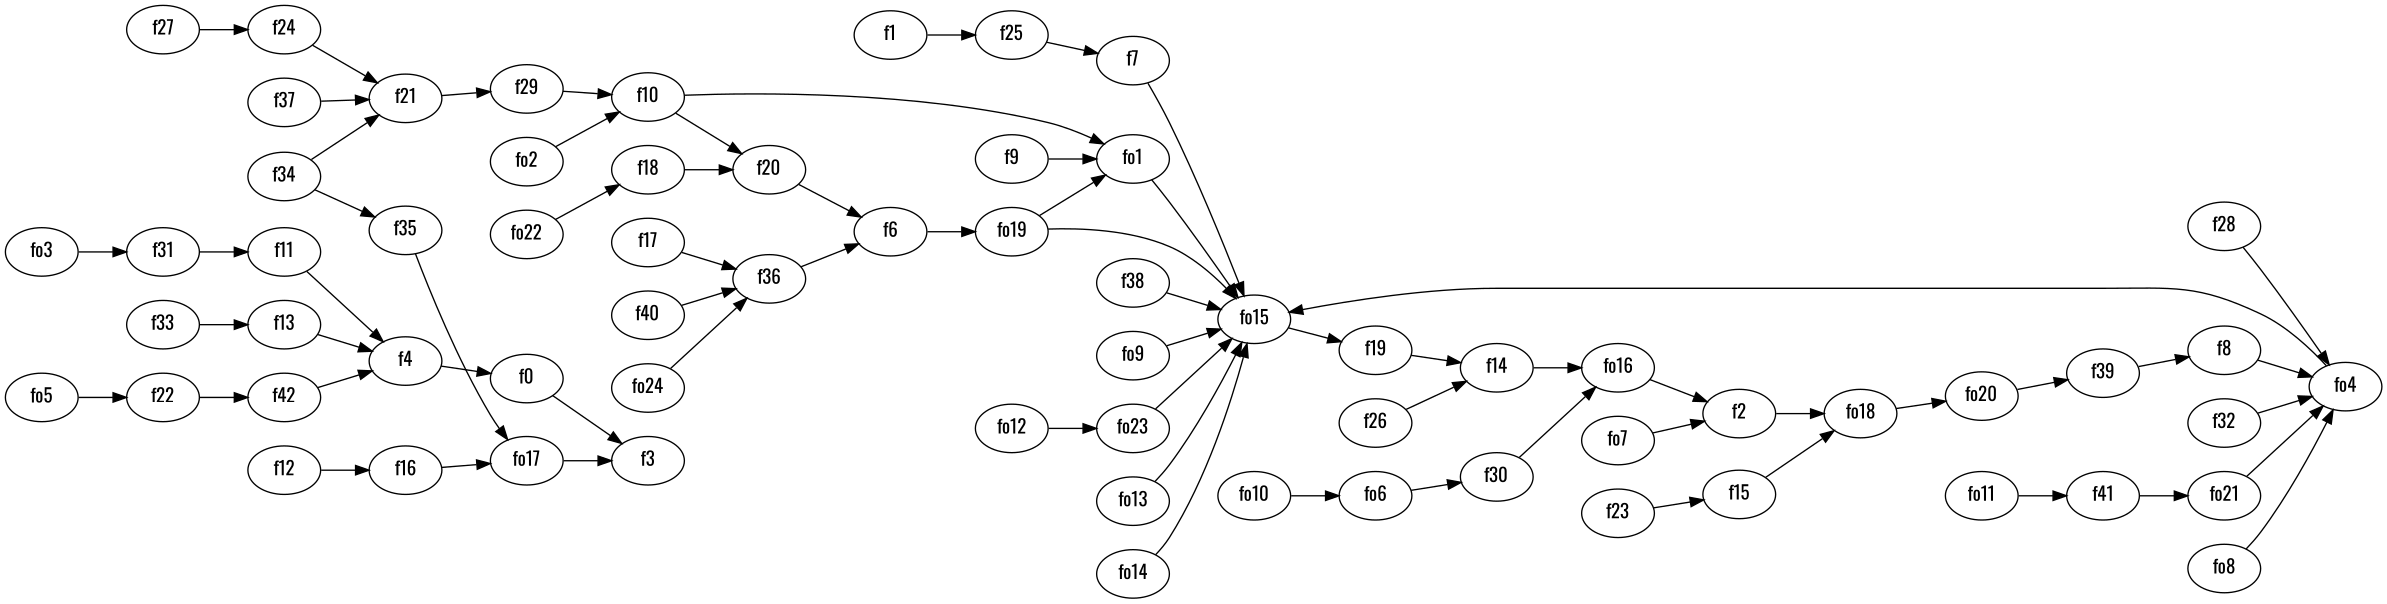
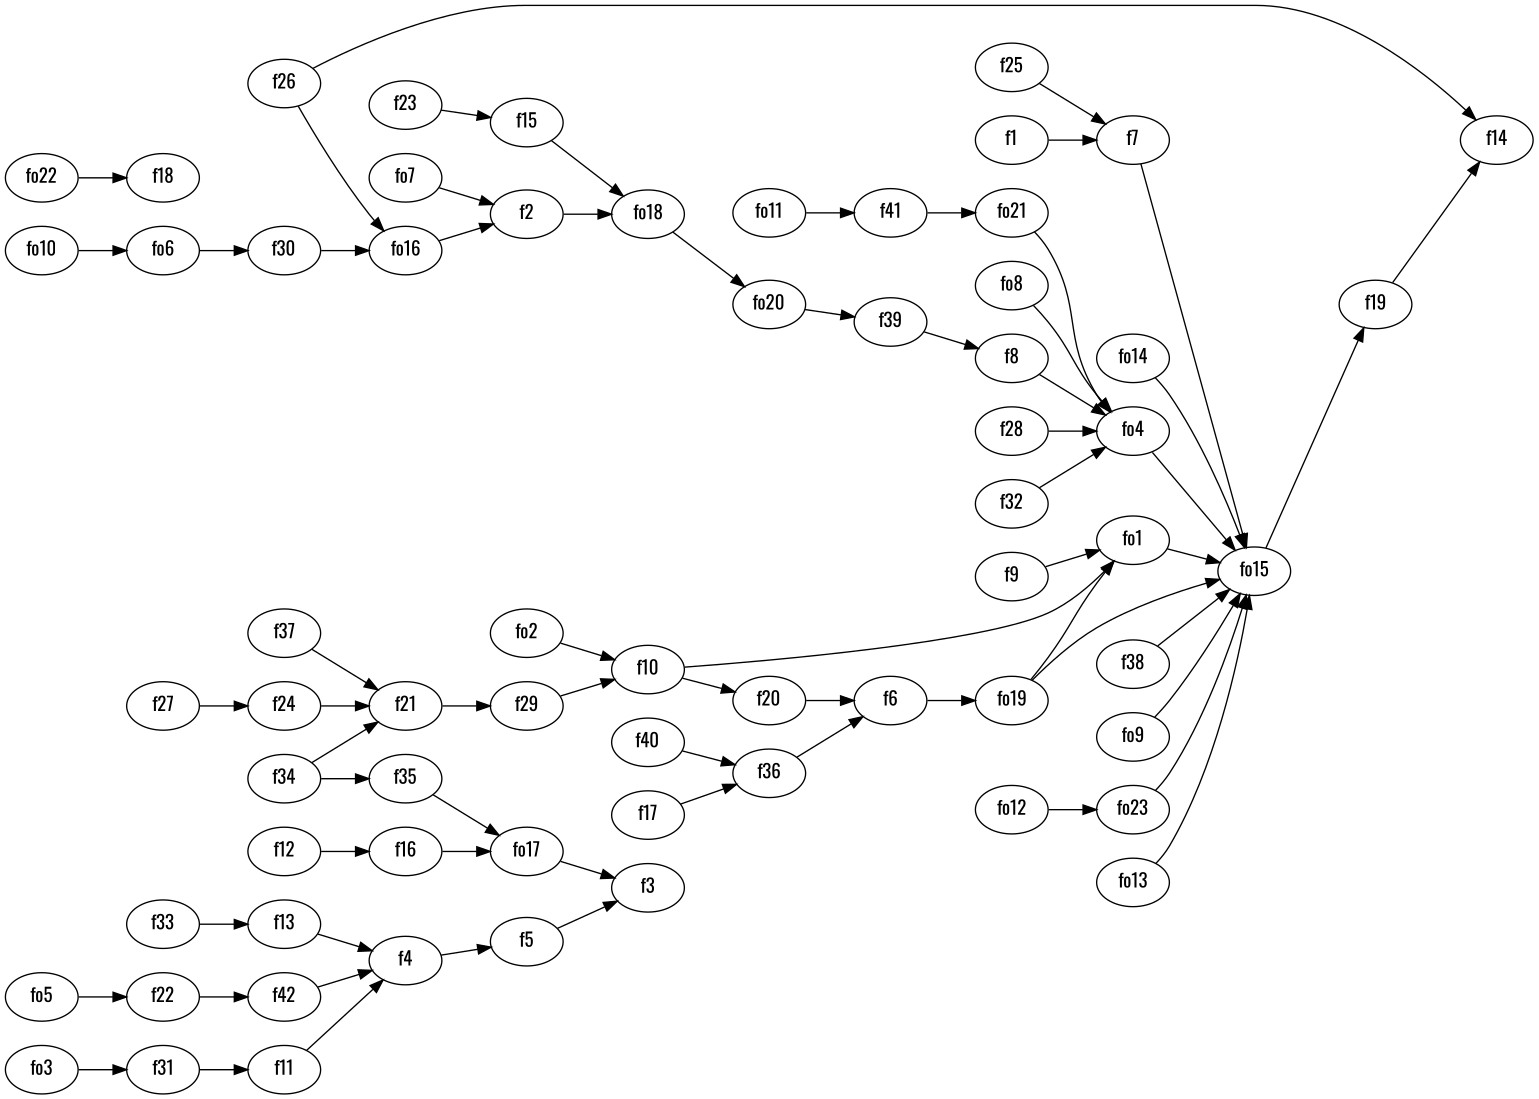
  strict digraph {
    fontname=Oswald
    rankdir=LR
    node [fontname=Oswald]
    edge [fontname=Oswald weight=2]
    f1
    f7
    fo15
    f2
    fo18
    fo20
    f28
    fo4
    f4
-   f5 [label=f0]
+   f5
    f3
    f6
    fo19
    fo1
    f19
    f8
    f9
    f10
    f20
    f11
    f12
    f16
    fo17
    f13
    f14
    fo16
    f15
    f17
    f36
    f18
    f21
    f29
    f22
    f42
    f23
    f24
    f25
    f26
    f27
    f30
    f31
    f32
    f33
    f34
    f35
    f37
    f38
    f39
    f40
    f41
    fo21
    fo2
    fo3
    fo5
    fo6
    fo7
    fo8
    fo9
    fo10
    fo11
    fo12
    fo23
    fo13
    fo14
    fo22
-   fo24
-   f1 -> f25
+   f1 -> f7
    f7 -> fo15
    fo15 -> f19
    f2 -> fo18
    fo18 -> fo20
    fo20 -> f39
    f28 -> fo4
    fo4 -> fo15
    f4 -> f5
    f5 -> f3
    f6 -> fo19
    fo19 -> fo15
    fo19 -> fo1
    fo1 -> fo15
    f19 -> f14
    f8 -> fo4
    f9 -> fo1
    f10 -> fo1
    f10 -> f20
    f20 -> f6
    f11 -> f4
    f12 -> f16
    f16 -> fo17
    fo17 -> f3
    f13 -> f4
-   f14 -> fo16
+   f26 -> fo16
    fo16 -> f2
    f15 -> fo18
    f17 -> f36
    f36 -> f6
-   f18 -> f20
    f21 -> f29
    f29 -> f10
    f22 -> f42
    f42 -> f4
    f23 -> f15
    f24 -> f21
    f25 -> f7
    f26 -> f14
    f27 -> f24
    f30 -> fo16
    f31 -> f11
    f32 -> fo4
    f33 -> f13
    f34 -> f21
    f34 -> f35
    f35 -> fo17
    f37 -> f21
    f38 -> fo15
    f39 -> f8
    f40 -> f36
    f41 -> fo21
    fo21 -> fo4
    fo2 -> f10
    fo3 -> f31
    fo5 -> f22
    fo6 -> f30
    fo7 -> f2
    fo8 -> fo4
    fo9 -> fo15
    fo10 -> fo6
    fo11 -> f41
    fo12 -> fo23
    fo23 -> fo15
    fo13 -> fo15
    fo14 -> fo15
    fo22 -> f18
-   fo24 -> f36
  }
